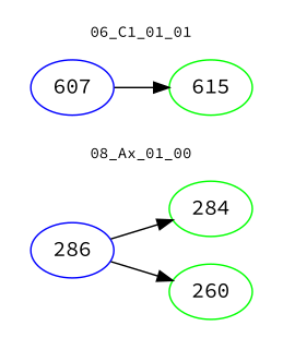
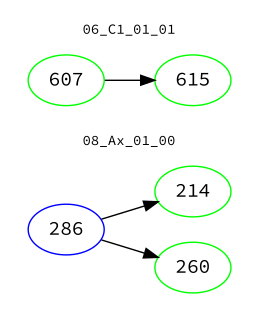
  digraph {
    fontname="Source Code Pro"
    rankdir=LR
    node [color=green fontname="Source Code Pro"]
    edge [color=black fontname="Source Code Pro"]
    n1 [color=blue label=286]
    n2 [label=260]
-   n3 [label=284]
-   n4 [color=blue label=607]
+   n3 [label=214]
+   n4 [label=607]
    n5 [label=615]
    subgraph cluster_1 {
      color=white
      fontsize=10
      label="08_Ax_01_00"
      n1
      n2
      n3
    }
    subgraph cluster_2 {
      color=white
      fontsize=10
      label="06_C1_01_01"
      n4
      n5
    }
    n1 -> n2
    n1 -> n3
    n4 -> n5
  }
